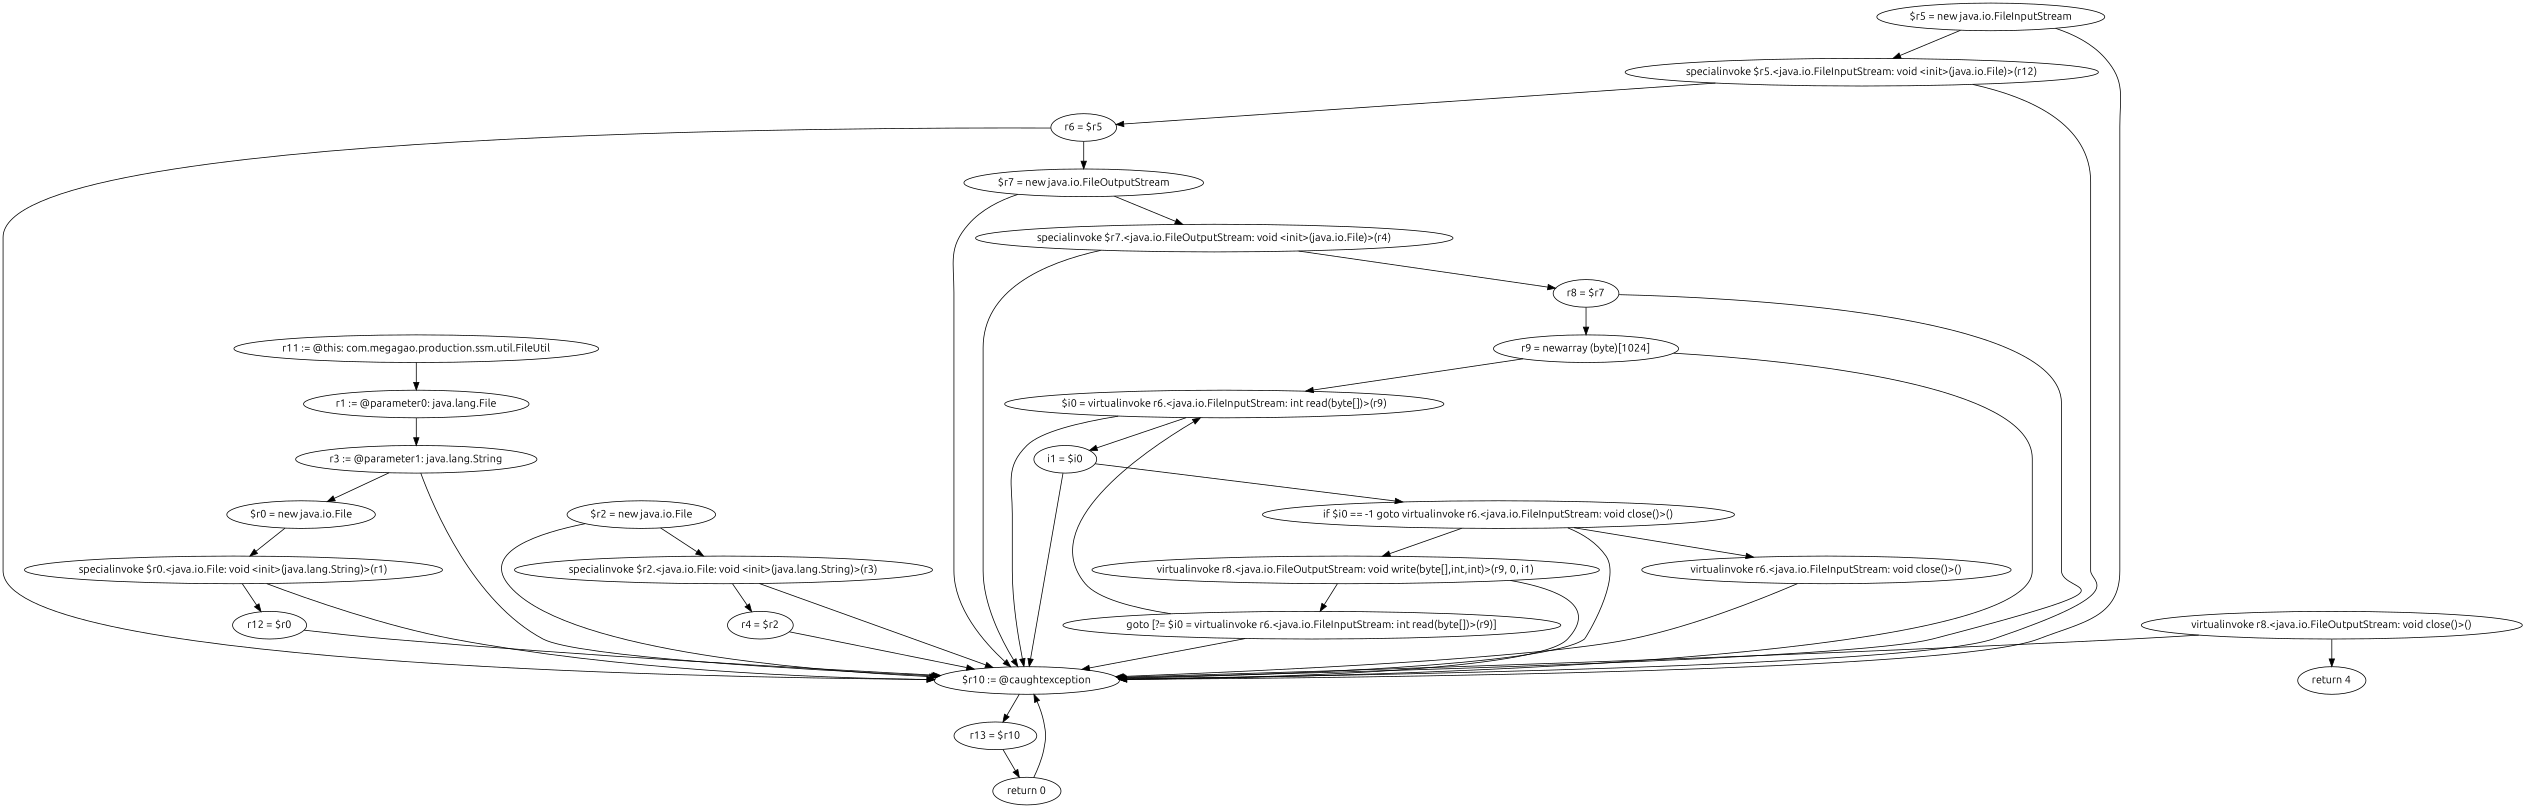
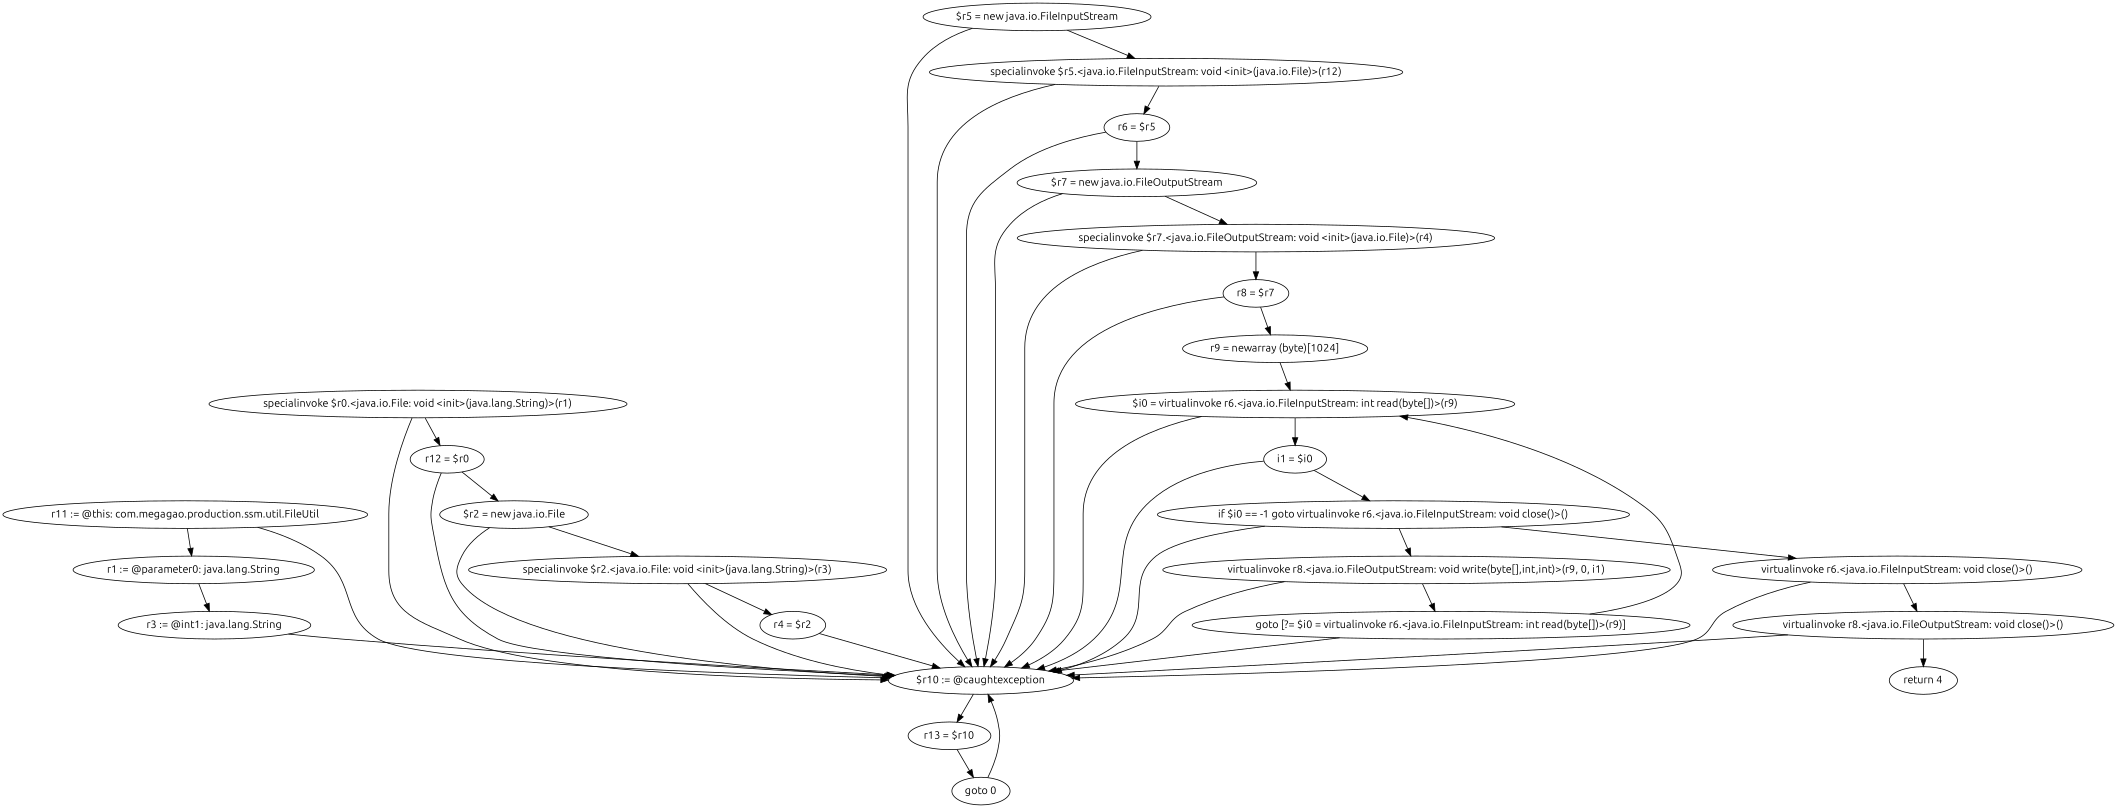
  digraph {
    fontname=Ubuntu
    node [fontname=Ubuntu]
    edge [fontname=Ubuntu]
    "r11 := @this: com.megagao.production.ssm.util.FileUtil"
-   "r1 := @parameter0: java.lang.String" [label="r1 := @parameter0: java.lang.File"]
-   "r3 := @parameter1: java.lang.String"
-   "$r0 = new java.io.File"
+   "r1 := @parameter0: java.lang.String"
+   "r3 := @parameter1: java.lang.String" [label="r3 := @int1: java.lang.String"]
    "$r10 := @caughtexception"
    "specialinvoke $r0.<java.io.File: void <init>(java.lang.String)>(r1)"
    "r13 = $r10"
    "r12 = $r0"
    "$r2 = new java.io.File"
    "specialinvoke $r2.<java.io.File: void <init>(java.lang.String)>(r3)"
    "r4 = $r2"
    "$r5 = new java.io.FileInputStream"
    "specialinvoke $r5.<java.io.FileInputStream: void <init>(java.io.File)>(r12)"
    "r6 = $r5"
    "$r7 = new java.io.FileOutputStream"
    "specialinvoke $r7.<java.io.FileOutputStream: void <init>(java.io.File)>(r4)"
    "r8 = $r7"
    "r9 = newarray (byte)[1024]"
    "$i0 = virtualinvoke r6.<java.io.FileInputStream: int read(byte[])>(r9)"
    "i1 = $i0"
    "if $i0 == -1 goto virtualinvoke r6.<java.io.FileInputStream: void close()>()"
    "virtualinvoke r8.<java.io.FileOutputStream: void write(byte[],int,int)>(r9, 0, i1)"
    "virtualinvoke r6.<java.io.FileInputStream: void close()>()"
    "goto [?= $i0 = virtualinvoke r6.<java.io.FileInputStream: int read(byte[])>(r9)]"
    "virtualinvoke r8.<java.io.FileOutputStream: void close()>()"
    n26 [label="return 4"]
-   "return 0"
+   "return 0" [label="goto 0"]
    "r11 := @this: com.megagao.production.ssm.util.FileUtil" -> "r1 := @parameter0: java.lang.String"
    "r1 := @parameter0: java.lang.String" -> "r3 := @parameter1: java.lang.String"
-   "r3 := @parameter1: java.lang.String" -> "$r0 = new java.io.File"
    "r3 := @parameter1: java.lang.String" -> "$r10 := @caughtexception"
-   "$r0 = new java.io.File" -> "specialinvoke $r0.<java.io.File: void <init>(java.lang.String)>(r1)"
    "$r10 := @caughtexception" -> "r13 = $r10"
    "specialinvoke $r0.<java.io.File: void <init>(java.lang.String)>(r1)" -> "$r10 := @caughtexception"
    "specialinvoke $r0.<java.io.File: void <init>(java.lang.String)>(r1)" -> "r12 = $r0"
    "r13 = $r10" -> "return 0"
    "r12 = $r0" -> "$r10 := @caughtexception"
+   "r12 = $r0" -> "$r2 = new java.io.File"
    "$r2 = new java.io.File" -> "$r10 := @caughtexception"
    "$r2 = new java.io.File" -> "specialinvoke $r2.<java.io.File: void <init>(java.lang.String)>(r3)"
    "specialinvoke $r2.<java.io.File: void <init>(java.lang.String)>(r3)" -> "$r10 := @caughtexception"
    "specialinvoke $r2.<java.io.File: void <init>(java.lang.String)>(r3)" -> "r4 = $r2"
    "r4 = $r2" -> "$r10 := @caughtexception"
    "$r5 = new java.io.FileInputStream" -> "$r10 := @caughtexception"
    "$r5 = new java.io.FileInputStream" -> "specialinvoke $r5.<java.io.FileInputStream: void <init>(java.io.File)>(r12)"
    "specialinvoke $r5.<java.io.FileInputStream: void <init>(java.io.File)>(r12)" -> "$r10 := @caughtexception"
    "specialinvoke $r5.<java.io.FileInputStream: void <init>(java.io.File)>(r12)" -> "r6 = $r5"
    "r6 = $r5" -> "$r10 := @caughtexception"
    "r6 = $r5" -> "$r7 = new java.io.FileOutputStream"
    "$r7 = new java.io.FileOutputStream" -> "$r10 := @caughtexception"
    "$r7 = new java.io.FileOutputStream" -> "specialinvoke $r7.<java.io.FileOutputStream: void <init>(java.io.File)>(r4)"
    "specialinvoke $r7.<java.io.FileOutputStream: void <init>(java.io.File)>(r4)" -> "$r10 := @caughtexception"
    "specialinvoke $r7.<java.io.FileOutputStream: void <init>(java.io.File)>(r4)" -> "r8 = $r7"
    "r8 = $r7" -> "$r10 := @caughtexception"
    "r8 = $r7" -> "r9 = newarray (byte)[1024]"
-   "r9 = newarray (byte)[1024]" -> "$r10 := @caughtexception"
+   "r11 := @this: com.megagao.production.ssm.util.FileUtil" -> "$r10 := @caughtexception"
    "r9 = newarray (byte)[1024]" -> "$i0 = virtualinvoke r6.<java.io.FileInputStream: int read(byte[])>(r9)"
    "$i0 = virtualinvoke r6.<java.io.FileInputStream: int read(byte[])>(r9)" -> "$r10 := @caughtexception"
    "$i0 = virtualinvoke r6.<java.io.FileInputStream: int read(byte[])>(r9)" -> "i1 = $i0"
    "i1 = $i0" -> "$r10 := @caughtexception"
    "i1 = $i0" -> "if $i0 == -1 goto virtualinvoke r6.<java.io.FileInputStream: void close()>()"
    "if $i0 == -1 goto virtualinvoke r6.<java.io.FileInputStream: void close()>()" -> "$r10 := @caughtexception"
    "if $i0 == -1 goto virtualinvoke r6.<java.io.FileInputStream: void close()>()" -> "virtualinvoke r8.<java.io.FileOutputStream: void write(byte[],int,int)>(r9, 0, i1)"
    "if $i0 == -1 goto virtualinvoke r6.<java.io.FileInputStream: void close()>()" -> "virtualinvoke r6.<java.io.FileInputStream: void close()>()"
    "virtualinvoke r8.<java.io.FileOutputStream: void write(byte[],int,int)>(r9, 0, i1)" -> "$r10 := @caughtexception"
    "virtualinvoke r8.<java.io.FileOutputStream: void write(byte[],int,int)>(r9, 0, i1)" -> "goto [?= $i0 = virtualinvoke r6.<java.io.FileInputStream: int read(byte[])>(r9)]"
    "virtualinvoke r6.<java.io.FileInputStream: void close()>()" -> "$r10 := @caughtexception"
+   "virtualinvoke r6.<java.io.FileInputStream: void close()>()" -> "virtualinvoke r8.<java.io.FileOutputStream: void close()>()"
    "goto [?= $i0 = virtualinvoke r6.<java.io.FileInputStream: int read(byte[])>(r9)]" -> "$r10 := @caughtexception"
    "goto [?= $i0 = virtualinvoke r6.<java.io.FileInputStream: int read(byte[])>(r9)]" -> "$i0 = virtualinvoke r6.<java.io.FileInputStream: int read(byte[])>(r9)"
    "virtualinvoke r8.<java.io.FileOutputStream: void close()>()" -> "$r10 := @caughtexception"
    "virtualinvoke r8.<java.io.FileOutputStream: void close()>()" -> n26
    "return 0" -> "$r10 := @caughtexception"
  }
